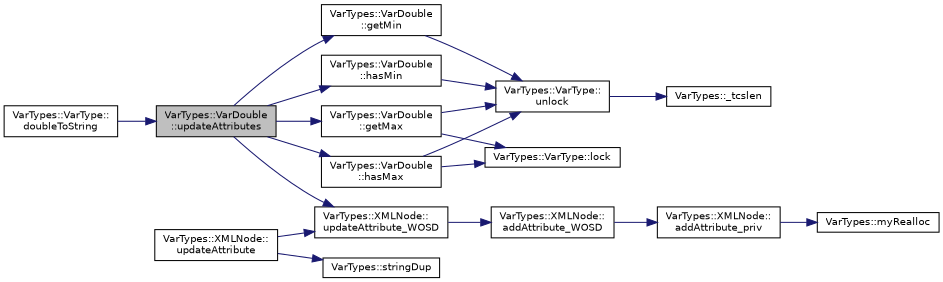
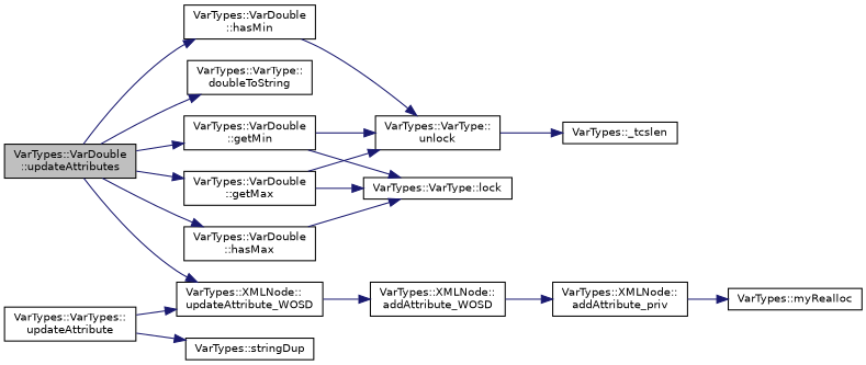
  digraph {
    rankdir=LR
    node [color=black fillcolor=white fontname=Helvetica fontsize=10 shape=record style=filled]
    edge [color=midnightblue fontname=Helvetica fontsize=10 labelfontname=Helvetica labelfontsize=10 style=solid]
    n1 [fillcolor=grey75 fontcolor=black height=0.2 label="VarTypes::VarDouble\l::updateAttributes" width=0.4]
    n2 [height=0.2 label="VarTypes::VarType::\ldoubleToString" width=0.4]
    n3 [height=0.2 label="VarTypes::VarDouble\l::getMax" width=0.4]
    n4 [height=0.2 label="VarTypes::VarDouble\l::getMin" width=0.4]
    n5 [height=0.2 label="VarTypes::VarDouble\l::hasMax" width=0.4]
    n6 [height=0.2 label="VarTypes::VarDouble\l::hasMin" width=0.4]
    n7 [height=0.2 label="VarTypes::XMLNode::\lupdateAttribute_WOSD" width=0.4]
    n8 [height=0.2 label="VarTypes::VarType::lock" width=0.4]
    n9 [height=0.2 label="VarTypes::VarType::\lunlock" width=0.4]
-   n10 [height=0.2 label="VarTypes::XMLNode::\lupdateAttribute" width=0.4]
+   n10 [height=0.2 label="VarTypes::VarTypes::\lupdateAttribute" width=0.4]
    n11 [height=0.2 label="VarTypes::stringDup" width=0.4]
    n12 [height=0.2 label="VarTypes::_tcslen" width=0.4]
    n13 [height=0.2 label="VarTypes::XMLNode::\laddAttribute_WOSD" width=0.4]
    n14 [height=0.2 label="VarTypes::XMLNode::\laddAttribute_priv" width=0.4]
    n15 [height=0.2 label="VarTypes::myRealloc" width=0.4]
-   n2 -> n1
+   n1 -> n2
    n1 -> n3
    n1 -> n4
    n1 -> n5
    n1 -> n6
    n1 -> n7
    n3 -> n8
    n3 -> n9
+   n4 -> n8
    n4 -> n9
    n5 -> n8
-   n5 -> n9
    n6 -> n9
    n7 -> n13
    n9 -> n12
    n10 -> n7
    n10 -> n11
    n13 -> n14
    n14 -> n15
  }
